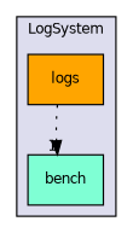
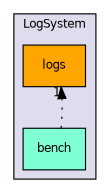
  digraph {
    compound=true
    node [fontname=Helvetica fontsize=10 shape=box style=filled]
    n1 [label=logs fillcolor=orange]
    n2 [fillcolor=aquamarine label=bench pencolor=black]
    subgraph cluster_1 {
      bgcolor="#ddddee"
      fontname=Helvetica
      fontsize=10
      label=LogSystem
      pencolor=black
      n1
      n2
    }
-   n1 -> n2 [headlabel=1 labeldistance=1.5 labelfontname=Helvetica labelfontsize=10 style=dotted]
+   n2 -> n1 [headlabel=1 labeldistance=1.5 labelfontname=Helvetica labelfontsize=10 style=dotted]
  }
